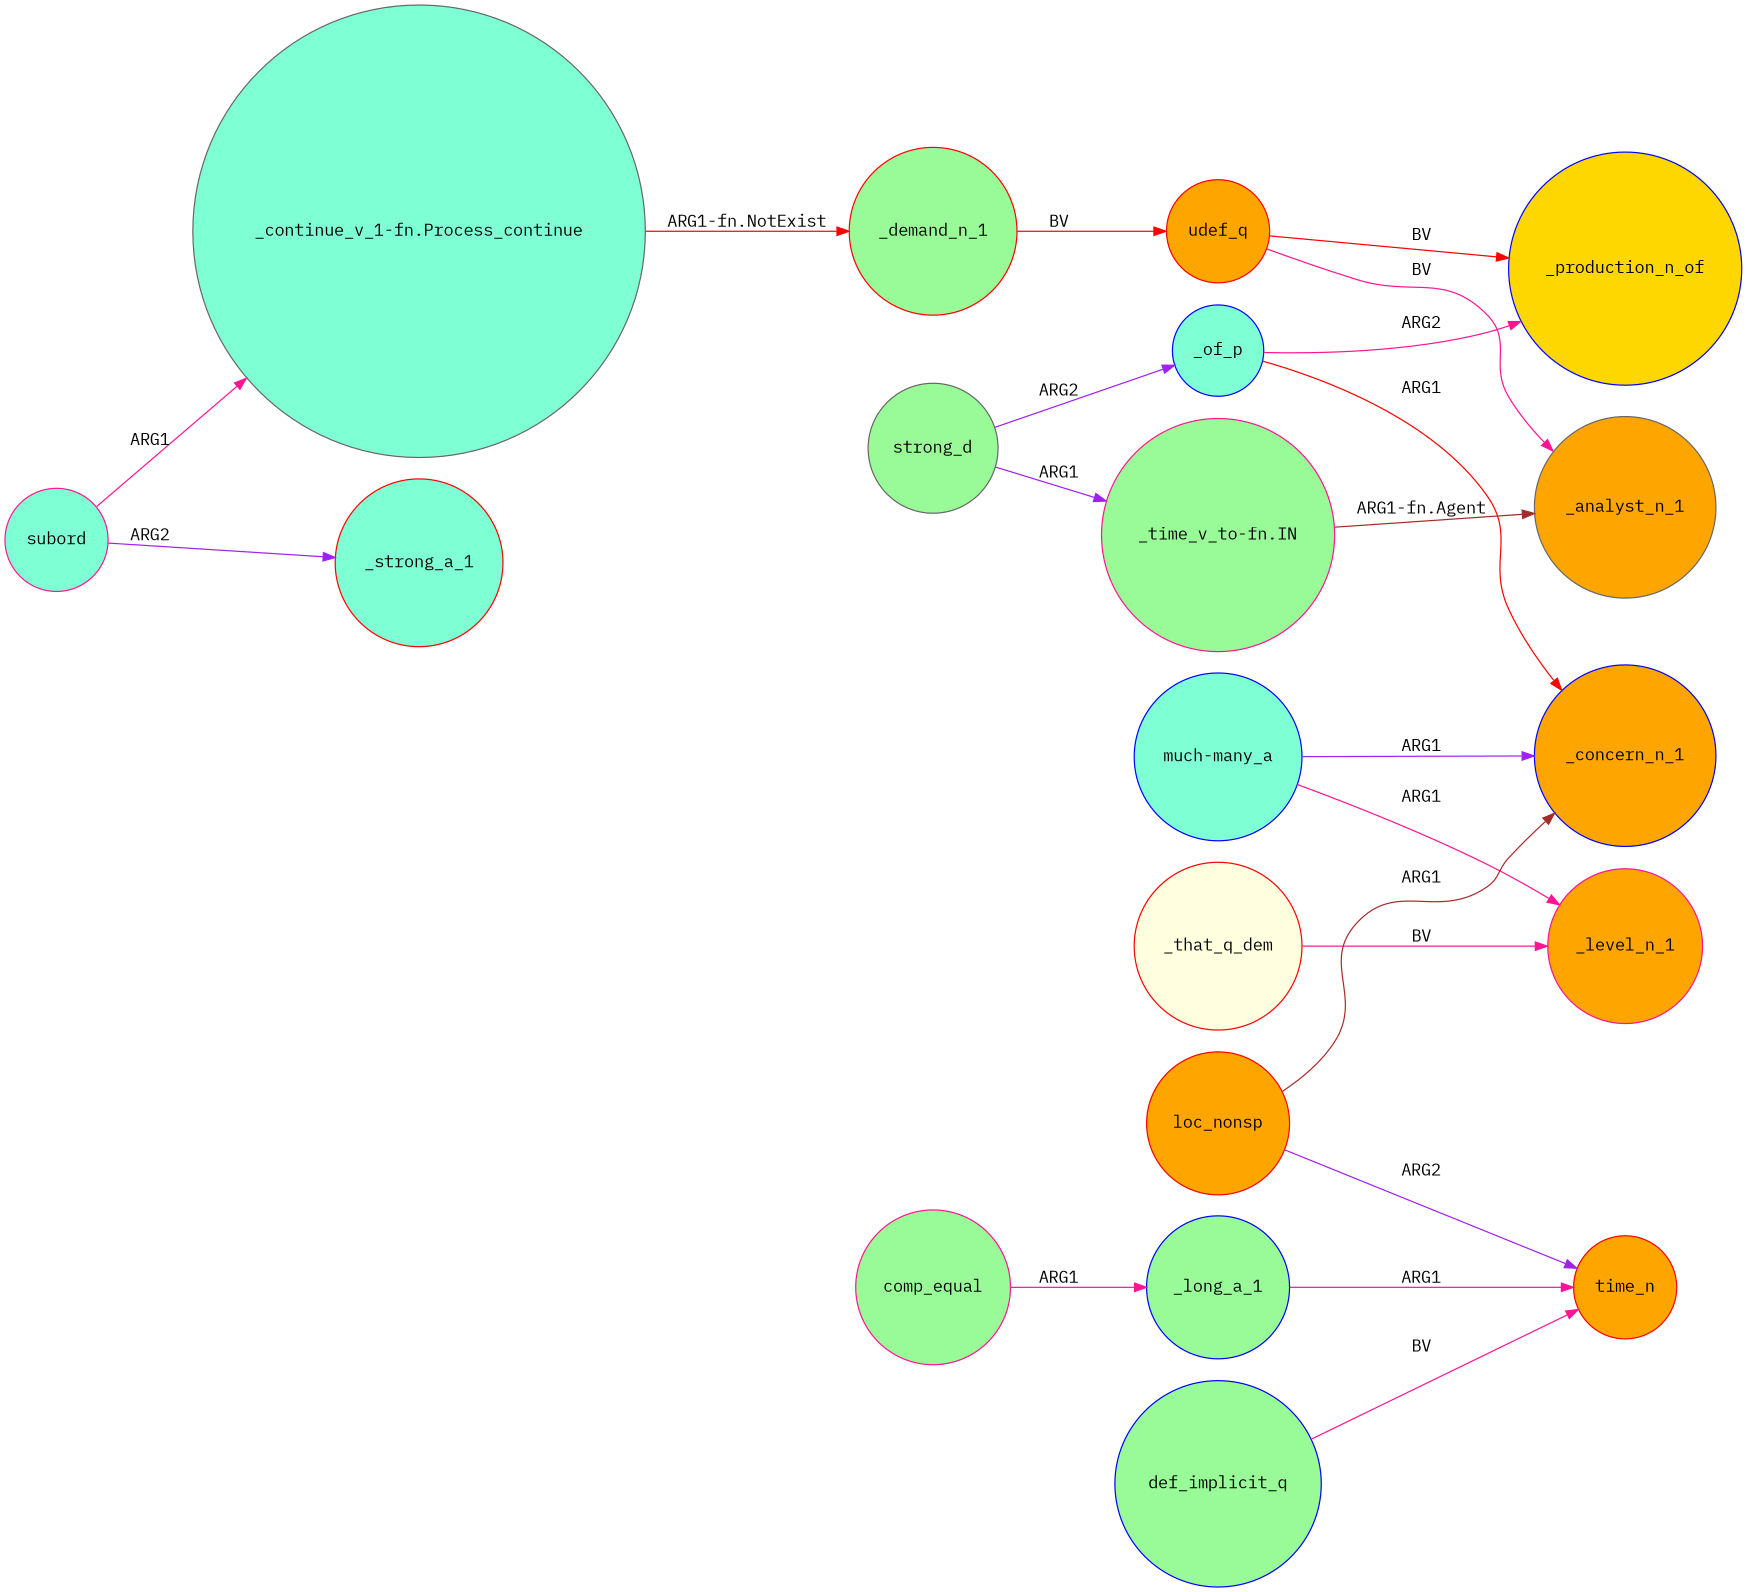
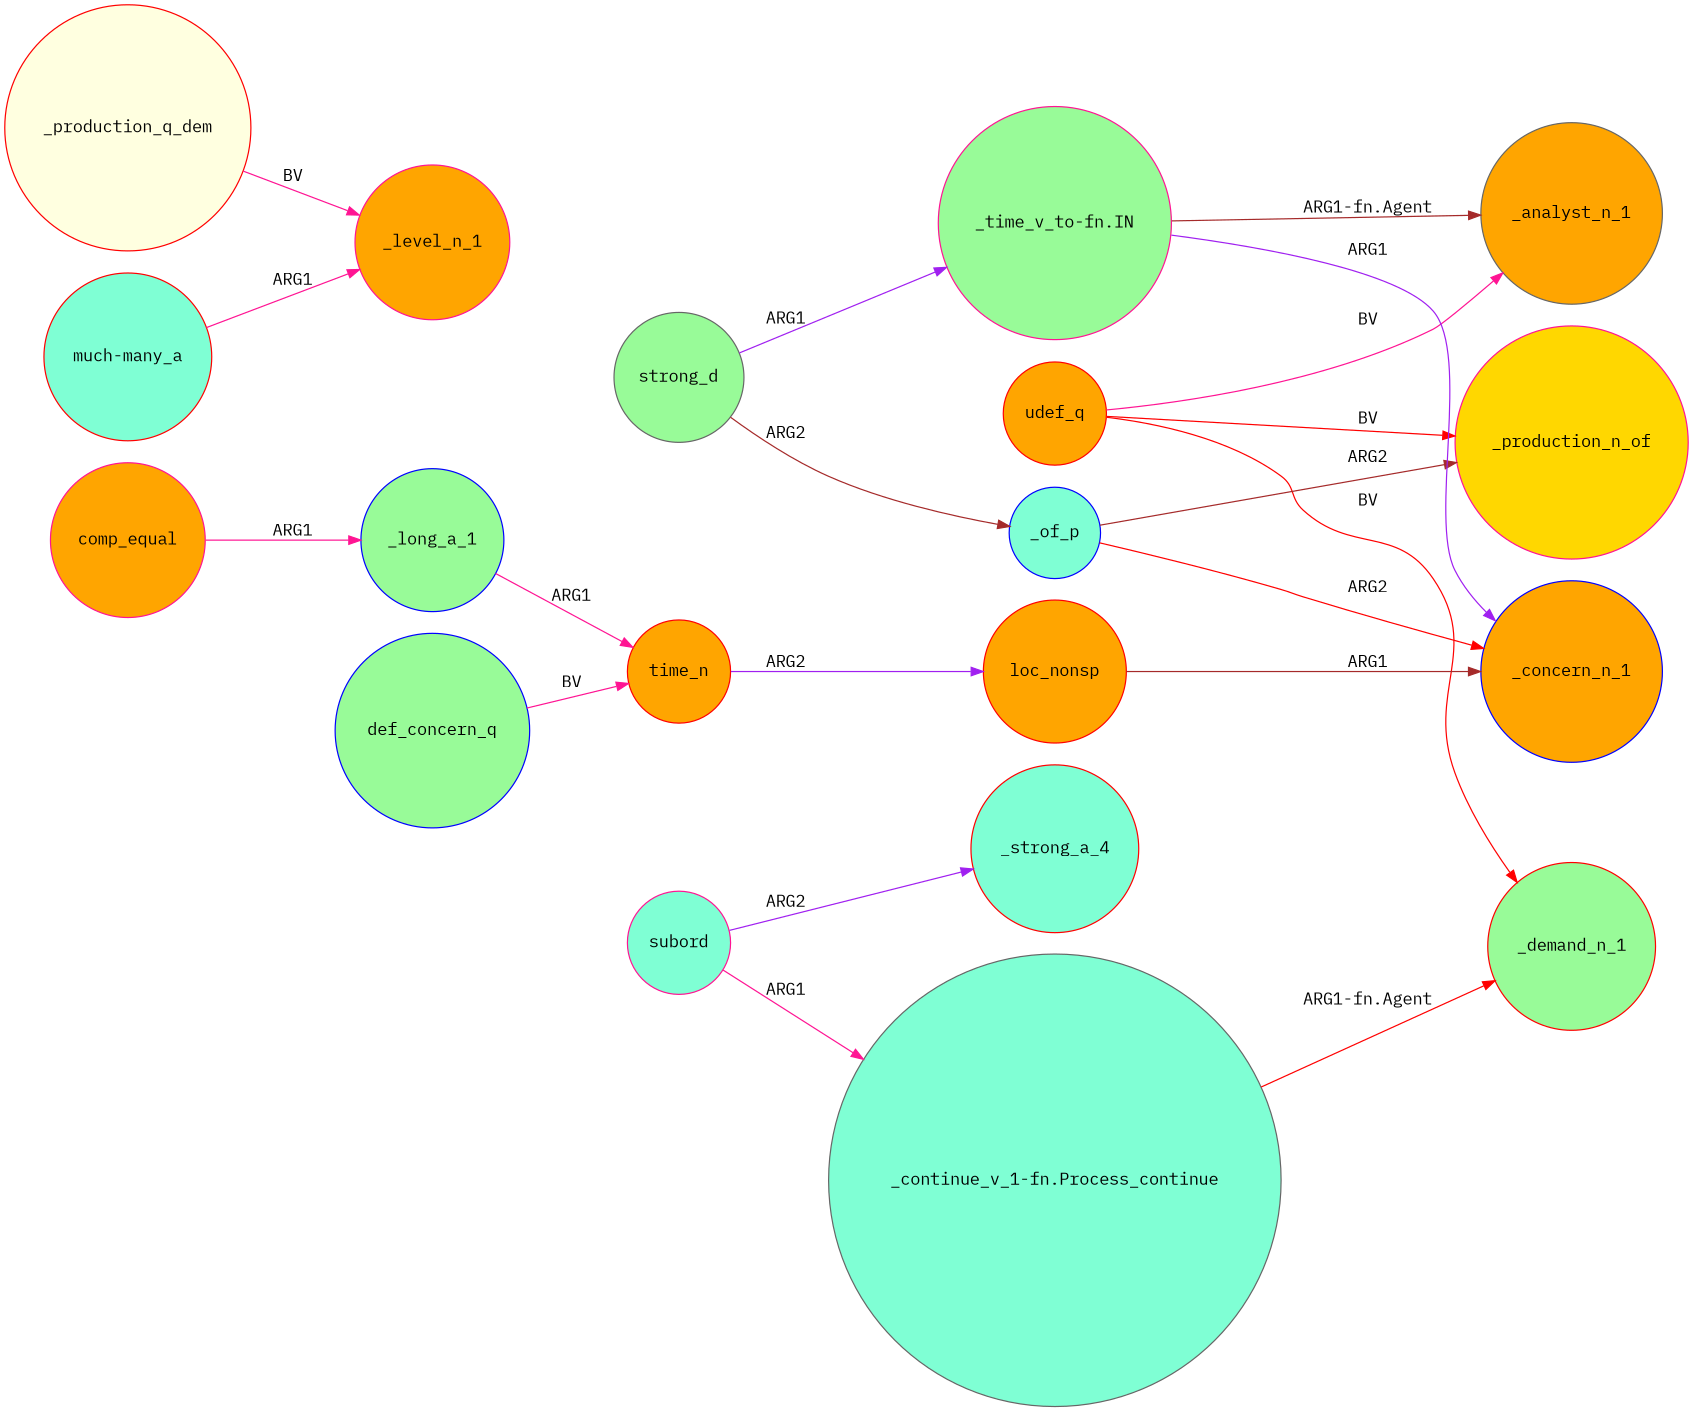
  digraph {
    fontname="IBM Plex Mono"
    rankdir=LR
    node [color=red fillcolor=orange fontname="IBM Plex Mono" shape=circle style=filled]
    edge [color=deeppink fontname="IBM Plex Mono"]
    udef_q
-   _production_n_of [color=blue fillcolor=gold]
+   _production_n_of [color=deeppink fillcolor=gold]
    _demand_n_1 [fillcolor=palegreen]
    _analyst_n_1 [color=gray40]
    _concern_n_1 [color=blue]
-   _that_q_dem [fillcolor=lightyellow]
+   _that_q_dem [fillcolor=lightyellow label=_production_q_dem]
    _level_n_1 [color=deeppink]
    _of_p [color=blue fillcolor=aquamarine]
    "_continue_v_1-fn.Process_continue" [color=gray40 fillcolor=aquamarine]
    subord [color=deeppink fillcolor=aquamarine]
-   _strong_a_1 [fillcolor=aquamarine]
-   "much-many_a" [color=blue fillcolor=aquamarine]
+   _strong_a_1 [fillcolor=aquamarine label=_strong_a_4]
+   "much-many_a" [fillcolor=aquamarine]
    n13 [color=gray40 fillcolor=palegreen label=strong_d]
    n14 [color=deeppink fillcolor=palegreen label="_time_v_to-fn.IN"]
    loc_nonsp
    time_n
    _long_a_1 [color=blue fillcolor=palegreen]
-   comp_equal [color=deeppink fillcolor=palegreen]
-   def_implicit_q [color=blue fillcolor=palegreen]
+   comp_equal [color=deeppink]
+   def_implicit_q [color=blue fillcolor=palegreen label=def_concern_q]
    udef_q -> _production_n_of [color=red label=BV]
-   _demand_n_1 -> udef_q [color=red label=BV]
+   udef_q -> _demand_n_1 [color=red label=BV]
    udef_q -> _analyst_n_1 [label=BV]
    _that_q_dem -> _level_n_1 [label=BV]
-   _of_p -> _production_n_of [label=ARG2]
-   _of_p -> _concern_n_1 [color=red label=ARG1]
-   "_continue_v_1-fn.Process_continue" -> _demand_n_1 [color=red label="ARG1-fn.NotExist"]
+   _of_p -> _production_n_of [color=brown label=ARG2]
+   _of_p -> _concern_n_1 [color=red label=ARG2]
+   "_continue_v_1-fn.Process_continue" -> _demand_n_1 [color=red label="ARG1-fn.Agent"]
    subord -> "_continue_v_1-fn.Process_continue" [label=ARG1]
    subord -> _strong_a_1 [color=purple label=ARG2]
-   "much-many_a" -> _concern_n_1 [color=purple label=ARG1]
+   n14 -> _concern_n_1 [color=purple label=ARG1]
    "much-many_a" -> _level_n_1 [label=ARG1]
-   n13 -> _of_p [color=purple label=ARG2]
+   n13 -> _of_p [color=brown label=ARG2]
    n13 -> n14 [color=purple label=ARG1]
    n14 -> _analyst_n_1 [color=brown label="ARG1-fn.Agent"]
    loc_nonsp -> _concern_n_1 [color=brown label=ARG1]
-   loc_nonsp -> time_n [color=purple label=ARG2]
+   time_n -> loc_nonsp [color=purple label=ARG2]
    _long_a_1 -> time_n [label=ARG1]
    comp_equal -> _long_a_1 [label=ARG1]
    def_implicit_q -> time_n [label=BV]
  }
